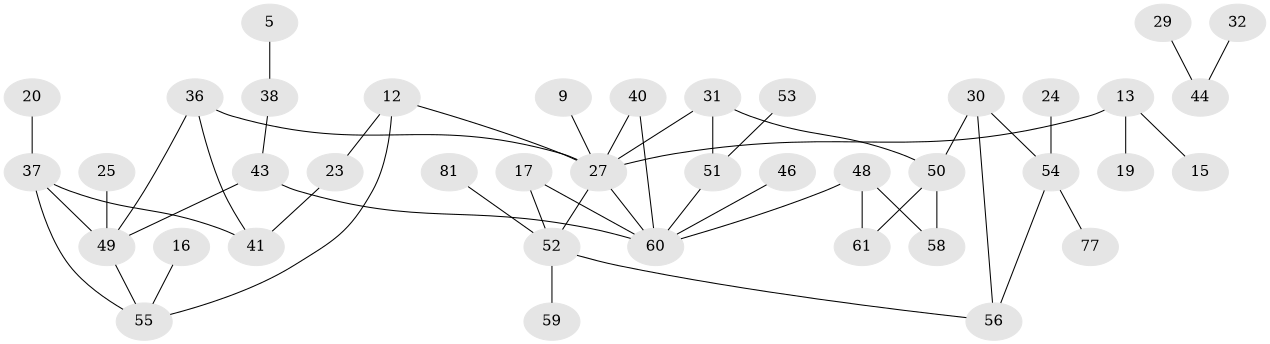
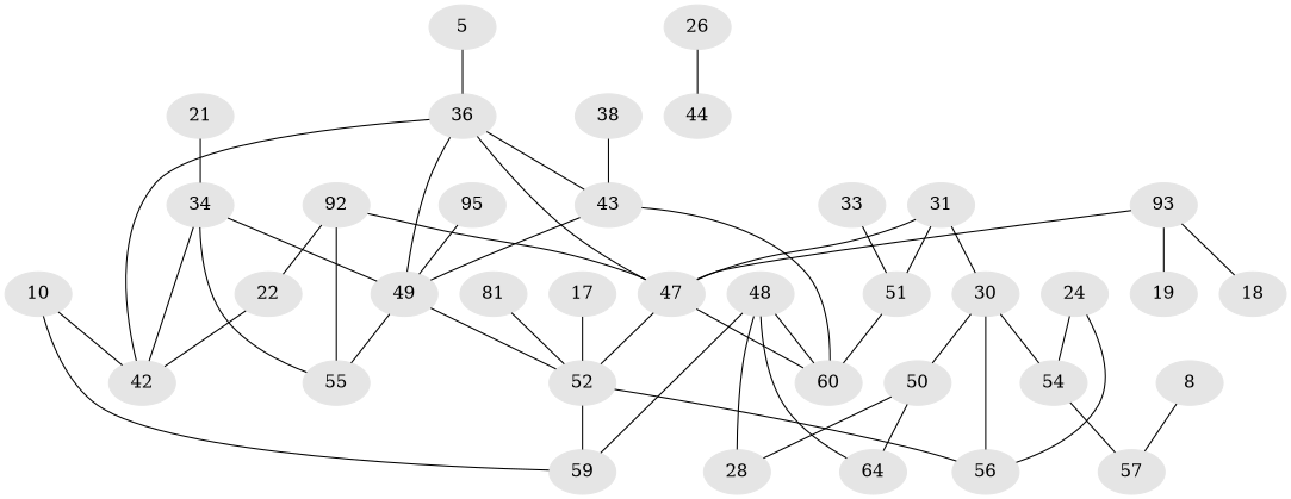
  graph {
    node [color=gray90 style=filled]
    edge [weight=1.0]
    5
    36
-   47 [label=27]
-   42 [label=41]
+   47
+   42
    49
    43
-   57 [label=77]
-   9
+   8
+   57
    52
    60
+   10
    59
-   12
-   23
+   12 [label=92]
+   23 [label=22]
    55
-   13
-   15
+   13 [label=93]
+   15 [label=18]
    n19 [label=19]
-   16
    17
    56
-   20
-   34 [label=37]
+   20 [label=21]
+   34
    24
    54
-   25
-   26 [label=29]
+   25 [label=95]
+   26
    44
    51
    30
    50
-   58
-   61
+   58 [label=28]
+   61 [label=64]
    31
-   32
-   33 [label=53]
+   33
    38
-   46
-   40
    n41 [label=81]
    48
-   5 -- 38
+   5 -- 36
    36 -- 47
    36 -- 42
    36 -- 49
+   36 -- 43
    47 -- 52
    47 -- 60
+   49 -- 52
    49 -- 55
    43 -- 49
    43 -- 60
-   9 -- 47
+   8 -- 57
    52 -- 59
    52 -- 56
+   10 -- 42
+   10 -- 59
    12 -- 47
    12 -- 23
    12 -- 55
    23 -- 42
    13 -- 47
    13 -- 15
    13 -- n19
-   16 -- 55
    17 -- 52
-   17 -- 60
    20 -- 34
    34 -- 42
    34 -- 49
    34 -- 55
    24 -- 54
    54 -- 57
-   54 -- 56
+   24 -- 56
    25 -- 49
    26 -- 44
    51 -- 60
    30 -- 56
    30 -- 54
    30 -- 50
    50 -- 58
    50 -- 61
    31 -- 47
    31 -- 51
-   31 -- 50
-   32 -- 44
+   31 -- 30
    33 -- 51
    38 -- 43
-   46 -- 60
-   40 -- 47
-   40 -- 60
    n41 -- 52
    48 -- 60
+   48 -- 59
    48 -- 58
    48 -- 61
  }
